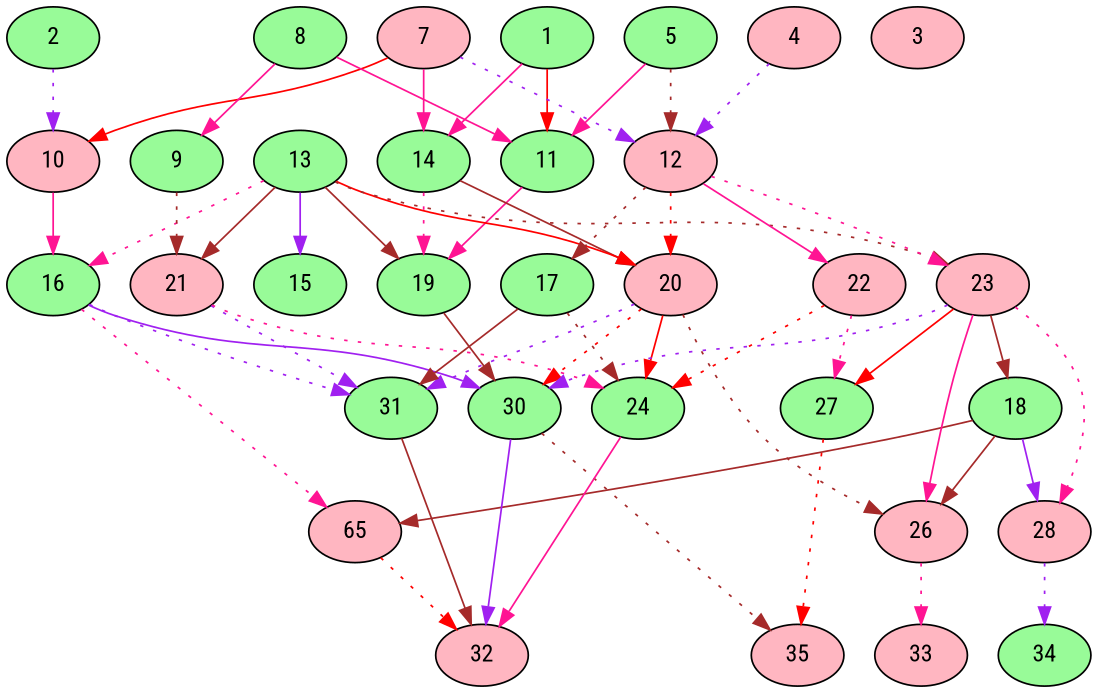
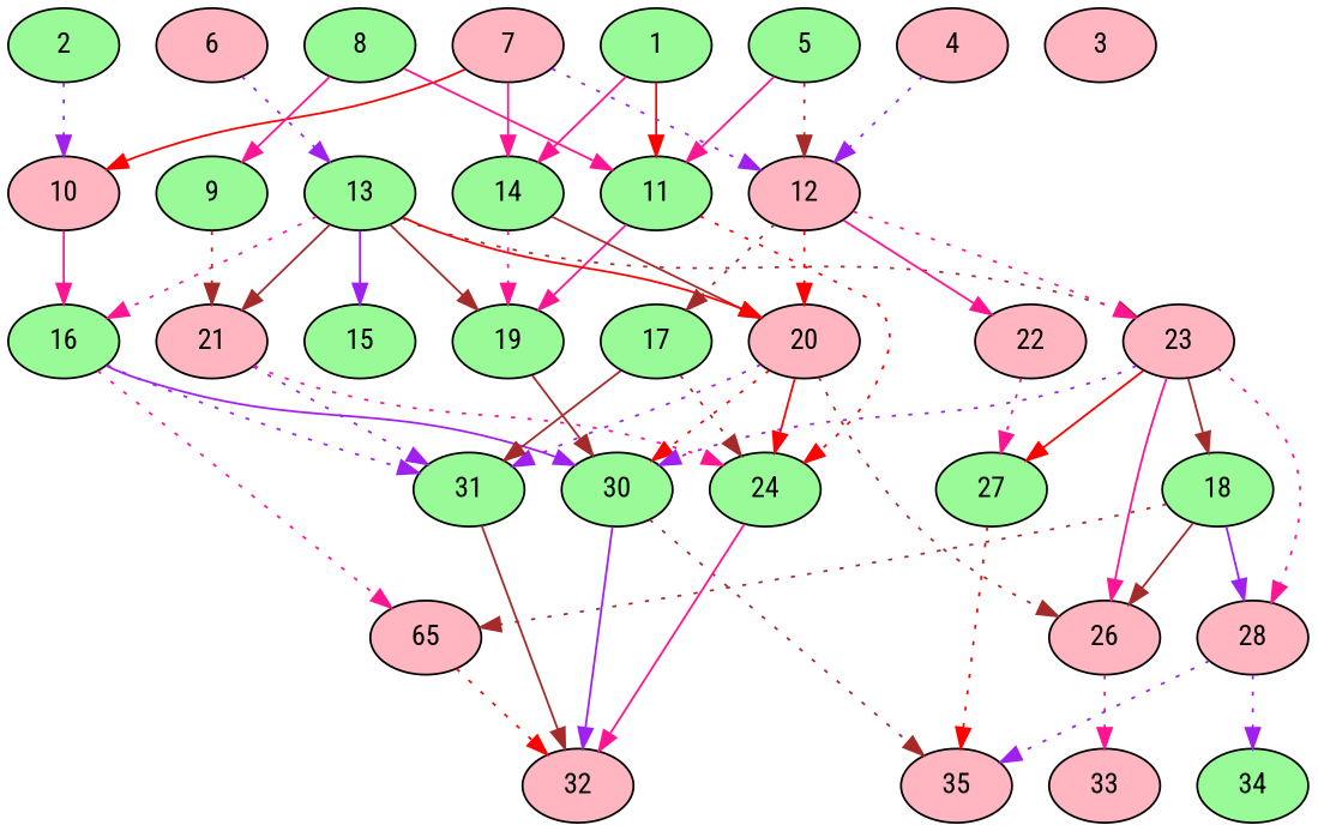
  digraph {
    fontname="Roboto Condensed"
    node [alpha=0.15 fillcolor=palegreen fontname="Roboto Condensed" style=filled]
    edge [color=deeppink fontname="Roboto Condensed" style=dotted]
    1 [alpha=0.07 expect_size=156391783109773754368]
    11 [alpha=0.18 expect_size=2459401264673878]
    14 [alpha=0.10 expect_size=183746034267486624]
    19 [alpha=0.09 expect_size=591533810213805]
    20 [alpha=0.10 expect_size=2097160162911708 fillcolor=lightpink]
    18 [expect_size=8745885055844352000]
    n7 [alpha=0.06 expect_size=155578293784309 fillcolor=lightpink label=65]
    26 [alpha=0.17 expect_size=207165881457865664 fillcolor=lightpink]
    28 [alpha=0.16 expect_size=296771938239598272 fillcolor=lightpink]
    30 [expect_size=21688093156588160]
    21 [alpha=0.00 expect_size=188922627664904192 fillcolor=lightpink]
    31 [alpha=0.17 expect_size=13407762867399163904]
    24 [alpha=0.02 expect_size=52495794265145737216]
    2 [alpha=0.02 expect_size=38323282879476]
    10 [alpha=0.05 expect_size=1155177180091645952 fillcolor=lightpink]
    13 [alpha=0.12 expect_size=387433104724961344]
    16 [alpha=0.01 expect_size=35492780260794652]
    23 [expect_size=33524768860016284 fillcolor=lightpink]
    15 [alpha=0.05 expect_size=104101129488919691264]
    27 [alpha=0.14 expect_size=503013069022657536]
    3 [alpha=0.20 expect_size=507894325327395 fillcolor=lightpink]
    4 [alpha=0.10 expect_size=126534887522218912 fillcolor=lightpink]
    12 [expect_size=590742101314031 fillcolor=lightpink]
    17 [alpha=0.13 expect_size=2441631923537972]
    22 [alpha=0.19 expect_size=1419735702681257 fillcolor=lightpink]
    5 [alpha=0.03 expect_size=71090861148550987776]
+   6 [alpha=0.03 expect_size=240167098911297634304 fillcolor=lightpink]
    7 [alpha=0.00 expect_size=152926375764518144 fillcolor=lightpink]
    8 [alpha=0.07 expect_size=56454149650251776000]
    9 [alpha=0.17 expect_size=162630477319348682752]
    32 [alpha=0.17 expect_size=4430069128177025 fillcolor=lightpink]
    35 [alpha=0.14 expect_size=237913199305281241088 fillcolor=lightpink]
    33 [alpha=0.11 expect_size=91284947146375168 fillcolor=lightpink]
    34 [alpha=0.06 expect_size=50685254150192344]
    1 -> 11 [color=red style=solid]
    1 -> 14 [style=solid]
    11 -> 19 [style=solid]
    14 -> 19
    14 -> 20 [color=brown style=solid]
    19 -> 30 [color=brown style=solid]
    20 -> 26 [color=brown]
    20 -> 30 [color=red]
    20 -> 31 [color=purple]
    20 -> 24 [color=red style=solid]
-   18 -> n7 [color=brown style=solid]
+   18 -> n7 [color=brown]
    18 -> 26 [color=brown style=solid]
    18 -> 28 [color=purple style=solid]
    n7 -> 32 [color=red]
    26 -> 33
+   28 -> 35 [color=purple]
    28 -> 34 [color=purple]
    30 -> 32 [color=purple style=solid]
    30 -> 35 [color=brown]
    21 -> 31 [color=purple]
    21 -> 24
    31 -> 32 [color=brown style=solid]
    24 -> 32 [style=solid]
    2 -> 10 [color=purple]
    10 -> 16 [style=solid]
    13 -> 19 [color=brown style=solid]
    13 -> 20 [color=red style=solid]
    13 -> 21 [color=brown style=solid]
    13 -> 16
    13 -> 23 [color=brown]
    13 -> 15 [color=purple style=solid]
    16 -> n7
    16 -> 30 [color=purple style=solid]
    16 -> 31 [color=purple]
    23 -> 18 [color=brown style=solid]
    23 -> 26 [style=solid]
    23 -> 28
    23 -> 30 [color=purple]
    23 -> 27 [color=red style=solid]
    27 -> 35 [color=red]
    4 -> 12 [color=purple]
    12 -> 20 [color=red]
    12 -> 23
    12 -> 17 [color=brown]
    12 -> 22 [style=solid]
    17 -> 31 [color=brown style=solid]
    17 -> 24 [color=brown]
-   22 -> 24 [color=red]
+   11 -> 24 [color=red]
    22 -> 27
    5 -> 11 [style=solid]
    5 -> 12 [color=brown]
+   6 -> 13 [color=purple]
    7 -> 14 [style=solid]
    7 -> 10 [color=red style=solid]
    7 -> 12 [color=purple]
    8 -> 11 [style=solid]
    8 -> 9 [style=solid]
    9 -> 21 [color=brown]
  }
